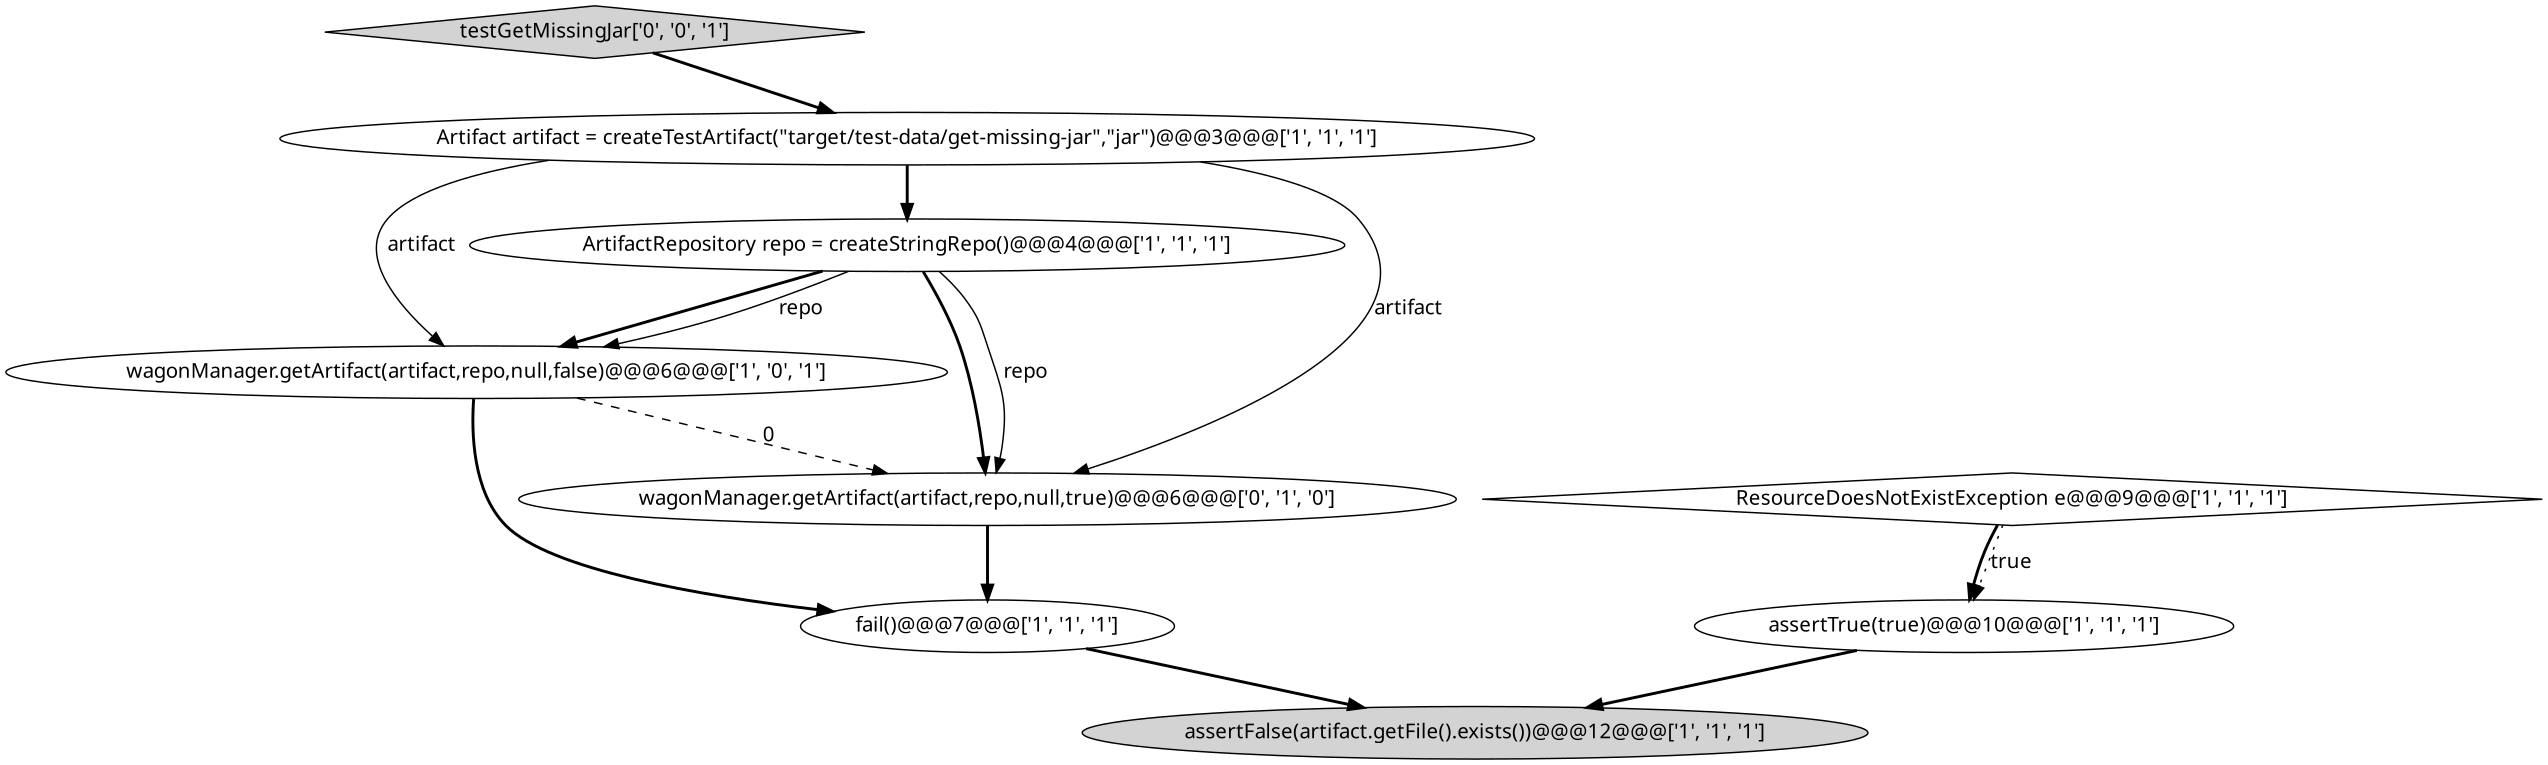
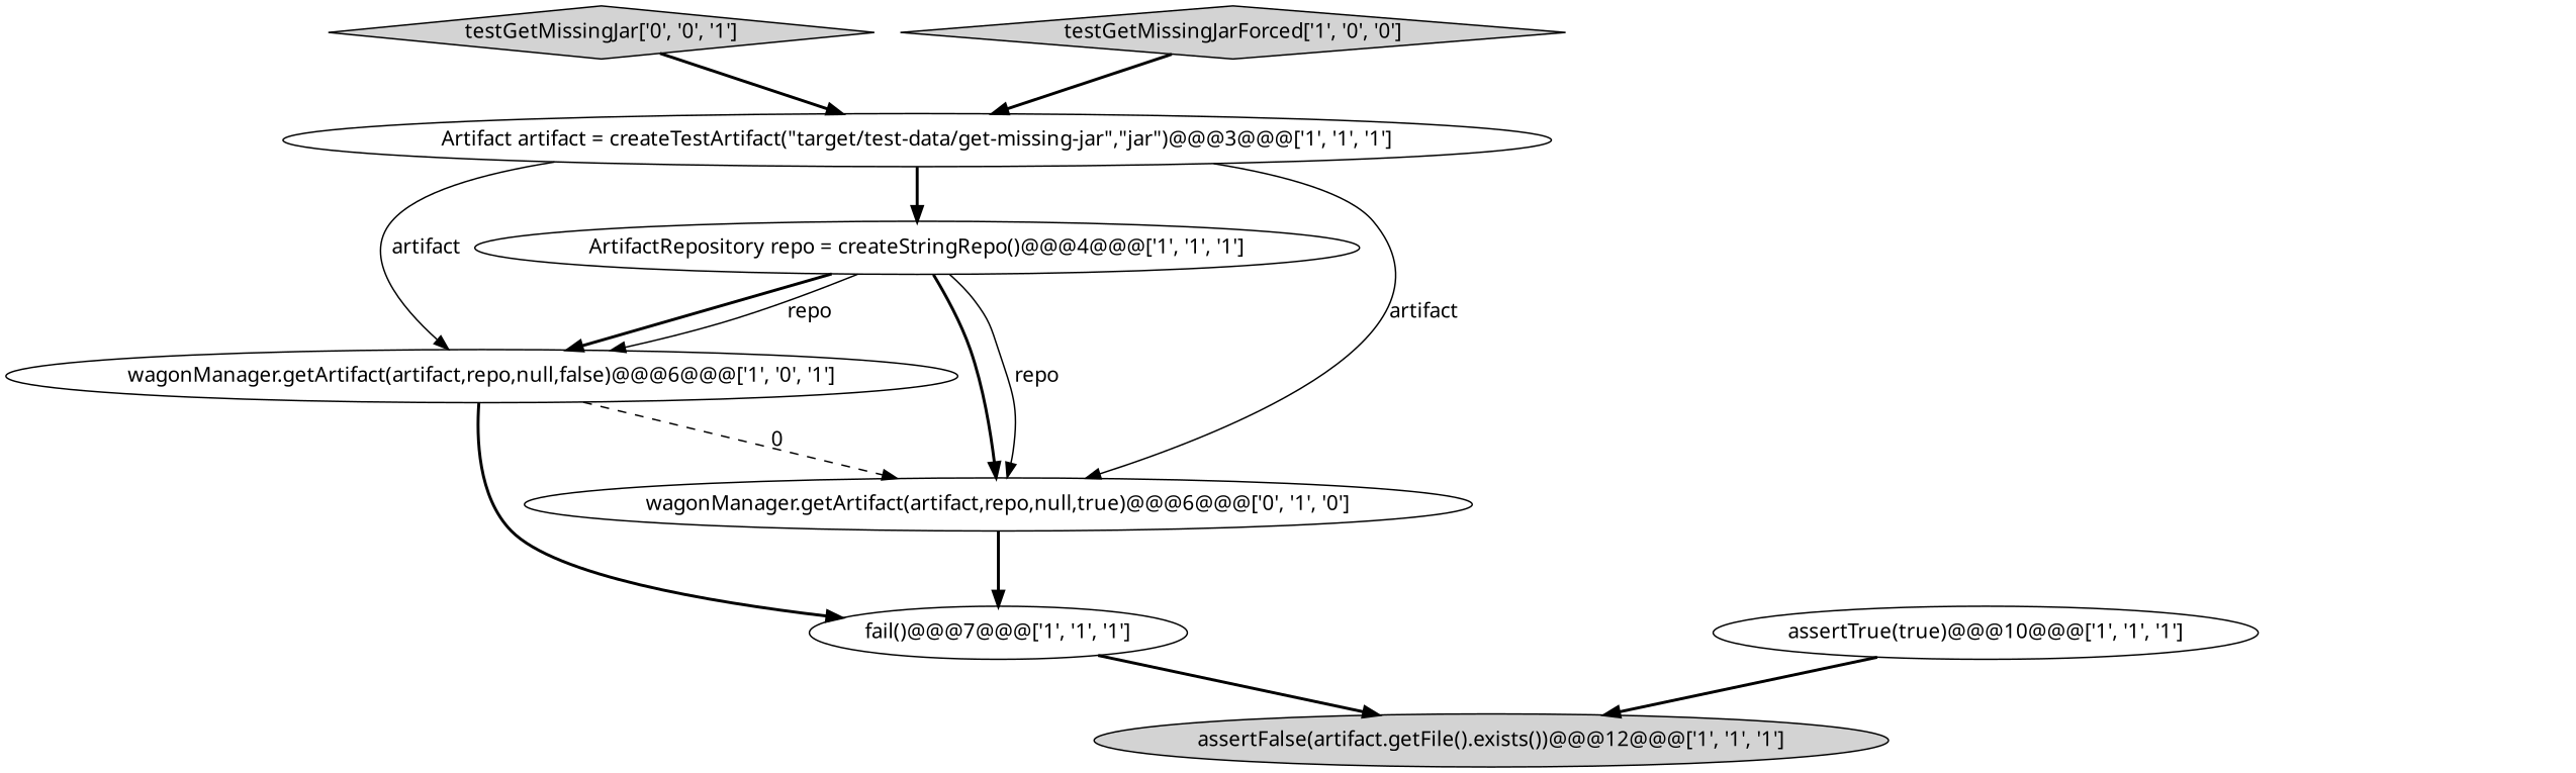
  digraph {
    fontname="Noto Sans"
    node [fillcolor=white fontname="Noto Sans" shape=ellipse style=filled]
    edge [fontname="Noto Sans" style=bold]
    n1 [label="Artifact artifact = createTestArtifact(\"target/test-data/get-missing-jar\",\"jar\")@@@3@@@['1', '1', '1']"]
    n2 [label="ArtifactRepository repo = createStringRepo()@@@4@@@['1', '1', '1']"]
    n3 [label="wagonManager.getArtifact(artifact,repo,null,false)@@@6@@@['1', '0', '1']"]
    n4 [label="wagonManager.getArtifact(artifact,repo,null,true)@@@6@@@['0', '1', '0']"]
    n5 [label="fail()@@@7@@@['1', '1', '1']"]
    n6 [fillcolor=lightgray label="assertFalse(artifact.getFile().exists())@@@12@@@['1', '1', '1']"]
    n7 [fillcolor=lightgray label="testGetMissingJar['0', '0', '1']" shape=diamond]
-   n8 [label="ResourceDoesNotExistException e@@@9@@@['1', '1', '1']" shape=diamond]
    n9 [label="assertTrue(true)@@@10@@@['1', '1', '1']"]
+   n10 [fillcolor=lightgray label="testGetMissingJarForced['1', '0', '0']" shape=diamond]
    n1 -> n2
    n1 -> n3 [label=artifact style=solid]
    n1 -> n4 [label=artifact style=solid]
    n2 -> n3
    n2 -> n3 [label=repo style=solid]
    n2 -> n4
    n2 -> n4 [label=repo style=solid]
    n3 -> n4 [label=0 style=dashed]
    n3 -> n5
    n4 -> n5
    n5 -> n6
    n7 -> n1
-   n8 -> n9
-   n8 -> n9 [label=true style=dotted]
    n9 -> n6
+   n10 -> n1
  }
